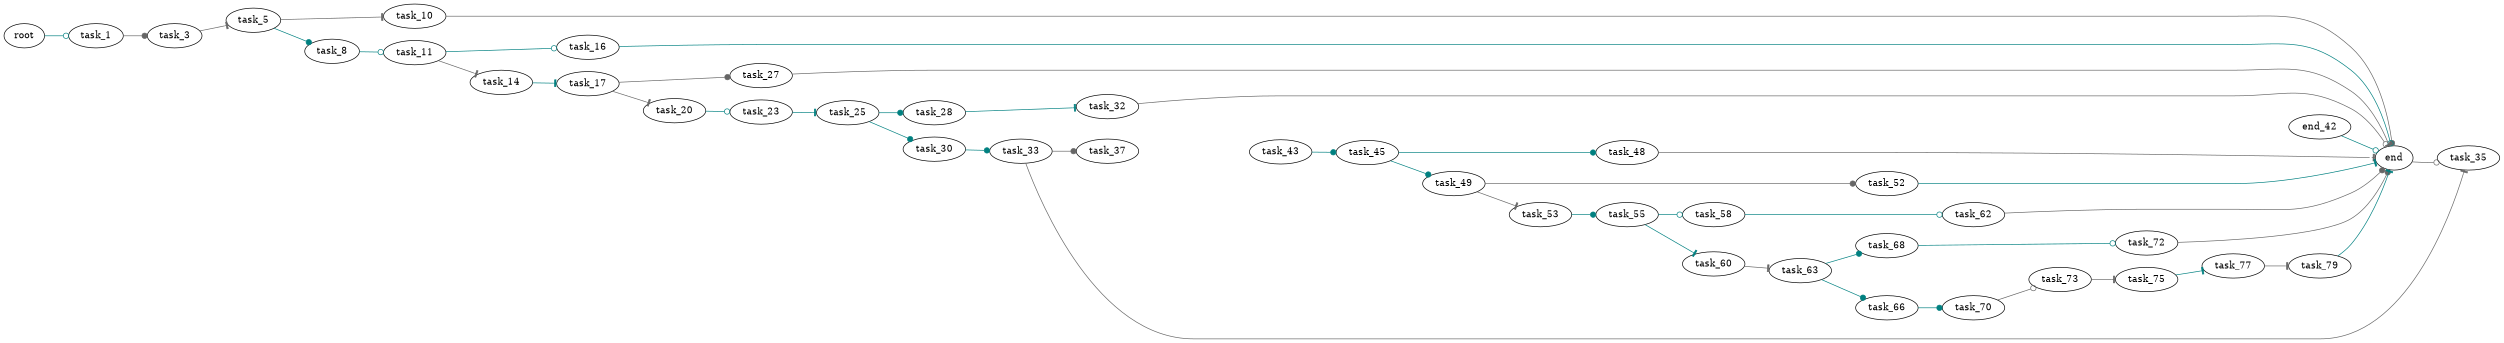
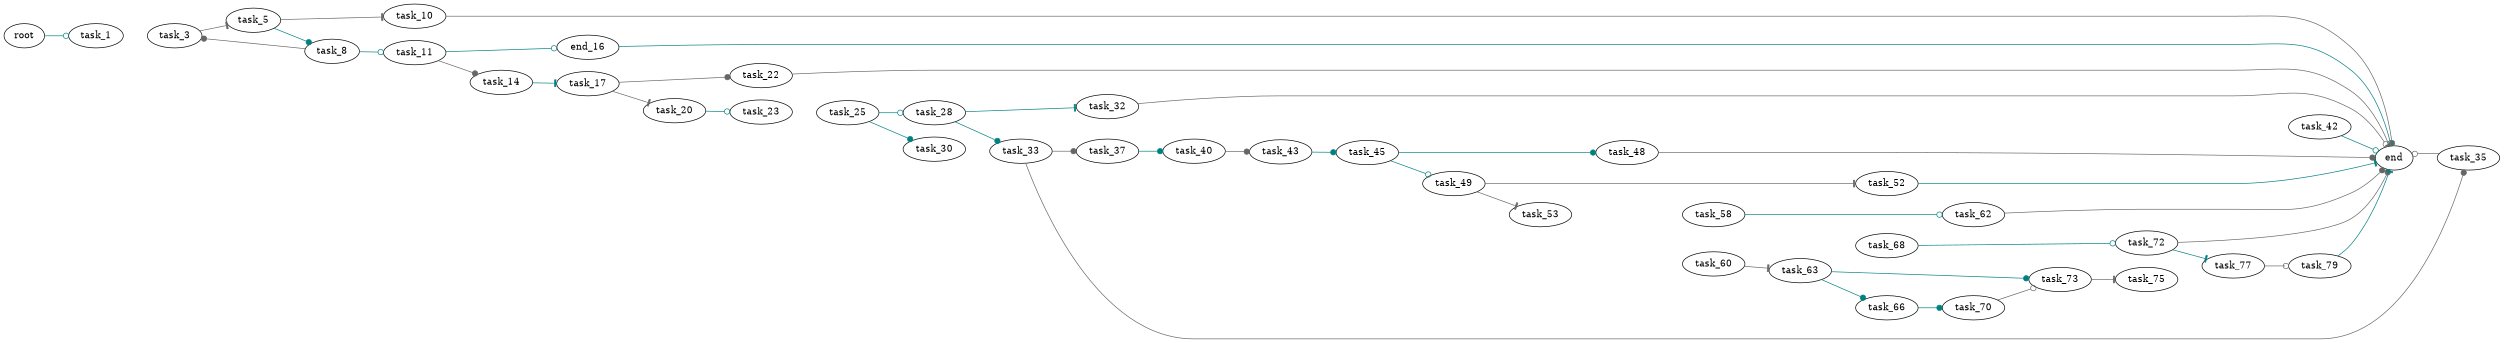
  digraph {
    rankdir=LR
    edge [arrowhead=dot color=teal]
    root
    task_1
    task_3
    task_5
    task_8
    task_10
    task_11
    end
    task_14
-   task_16
+   task_16 [label=end_16]
    task_17
    task_20
-   task_22 [label=task_27]
+   task_22
    task_23
    task_25
    task_28
    task_30
    task_32
    task_33
    n20 [label=task_35]
    task_37
+   task_40
    task_43
-   task_42 [label=end_42]
+   task_42
    task_45
    task_48
    task_49
    task_52
    task_53
-   task_55
    task_58
    task_60
    task_62
    task_63
    task_66
    task_68
    task_70
    task_72
    task_73
    task_75
    task_77
    task_79
    root -> task_1 [arrowhead=odot]
-   task_1 -> task_3 [color=gray40]
+   task_8 -> task_3 [color=gray40]
    task_3 -> task_5 [arrowhead=tee color=gray40]
    task_5 -> task_8
    task_5 -> task_10 [arrowhead=tee color=gray40]
    task_8 -> task_11 [arrowhead=odot]
    task_10 -> end [color=gray40]
-   task_11 -> task_14 [arrowhead=tee color=gray40]
+   task_11 -> task_14 [color=gray40]
    task_11 -> task_16 [arrowhead=odot]
    task_14 -> task_17 [arrowhead=tee]
    task_16 -> end [arrowhead=odot]
    task_17 -> task_20 [arrowhead=tee color=gray40]
    task_17 -> task_22 [color=gray40]
    task_20 -> task_23 [arrowhead=odot]
    task_22 -> end [arrowhead=tee color=gray40]
-   task_23 -> task_25 [arrowhead=tee]
-   task_25 -> task_28
+   task_25 -> task_28 [arrowhead=odot]
    task_25 -> task_30
    task_28 -> task_32 [arrowhead=tee]
-   task_30 -> task_33
+   task_28 -> task_33
    task_32 -> end [arrowhead=odot color=gray40]
-   task_33 -> n20 [arrowhead=tee color=gray40]
+   task_33 -> n20 [color=gray40]
    task_33 -> task_37 [color=gray40]
-   end -> n20 [arrowhead=odot color=gray40]
+   n20 -> end [arrowhead=odot color=gray40]
+   task_37 -> task_40
+   task_40 -> task_43 [color=gray40]
    task_43 -> task_45
    task_42 -> end [arrowhead=odot]
    task_45 -> task_48
-   task_45 -> task_49
-   task_48 -> end [arrowhead=tee color=gray40]
-   task_49 -> task_52 [color=gray40]
+   task_45 -> task_49 [arrowhead=odot]
+   task_48 -> end [color=gray40]
+   task_49 -> task_52 [arrowhead=tee color=gray40]
    task_49 -> task_53 [arrowhead=tee color=gray40]
    task_52 -> end [arrowhead=tee]
-   task_53 -> task_55
-   task_55 -> task_58 [arrowhead=odot]
-   task_55 -> task_60 [arrowhead=tee]
    task_58 -> task_62 [arrowhead=odot]
    task_60 -> task_63 [arrowhead=tee color=gray40]
    task_62 -> end [color=gray40]
    task_63 -> task_66
-   task_63 -> task_68
+   task_63 -> task_73
    task_66 -> task_70
    task_68 -> task_72 [arrowhead=odot]
    task_70 -> task_73 [arrowhead=odot color=gray40]
    task_72 -> end [color=gray40]
    task_73 -> task_75 [arrowhead=tee color=gray40]
-   task_75 -> task_77 [arrowhead=tee]
-   task_77 -> task_79 [arrowhead=tee color=gray40]
+   task_72 -> task_77 [arrowhead=tee]
+   task_77 -> task_79 [arrowhead=odot color=gray40]
    task_79 -> end [arrowhead=tee]
  }
